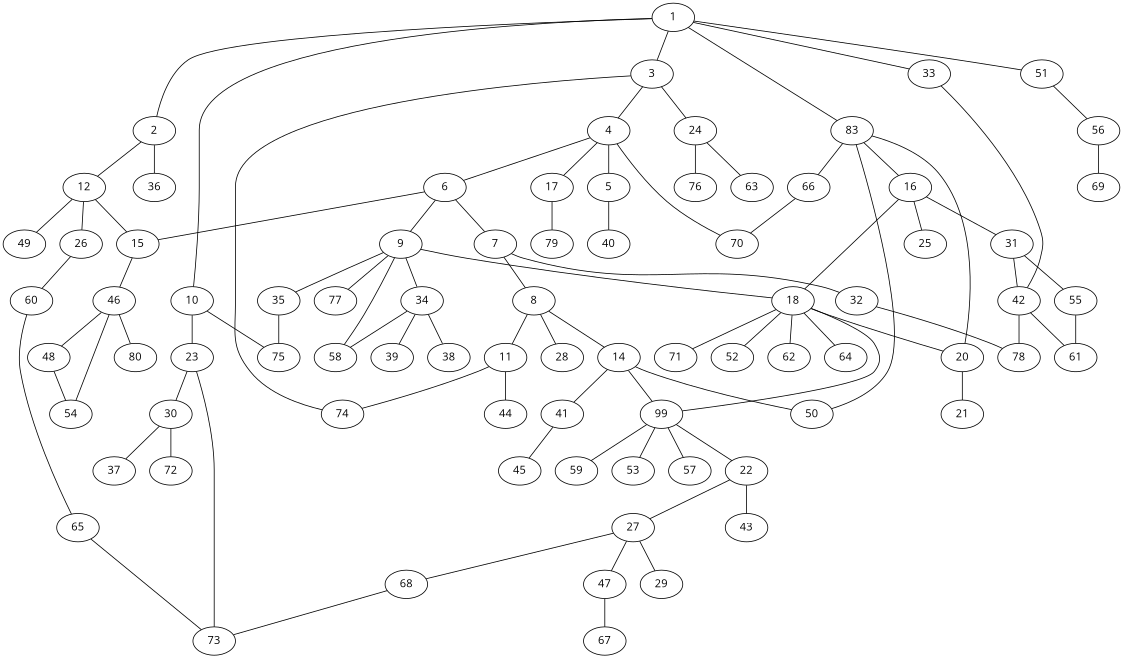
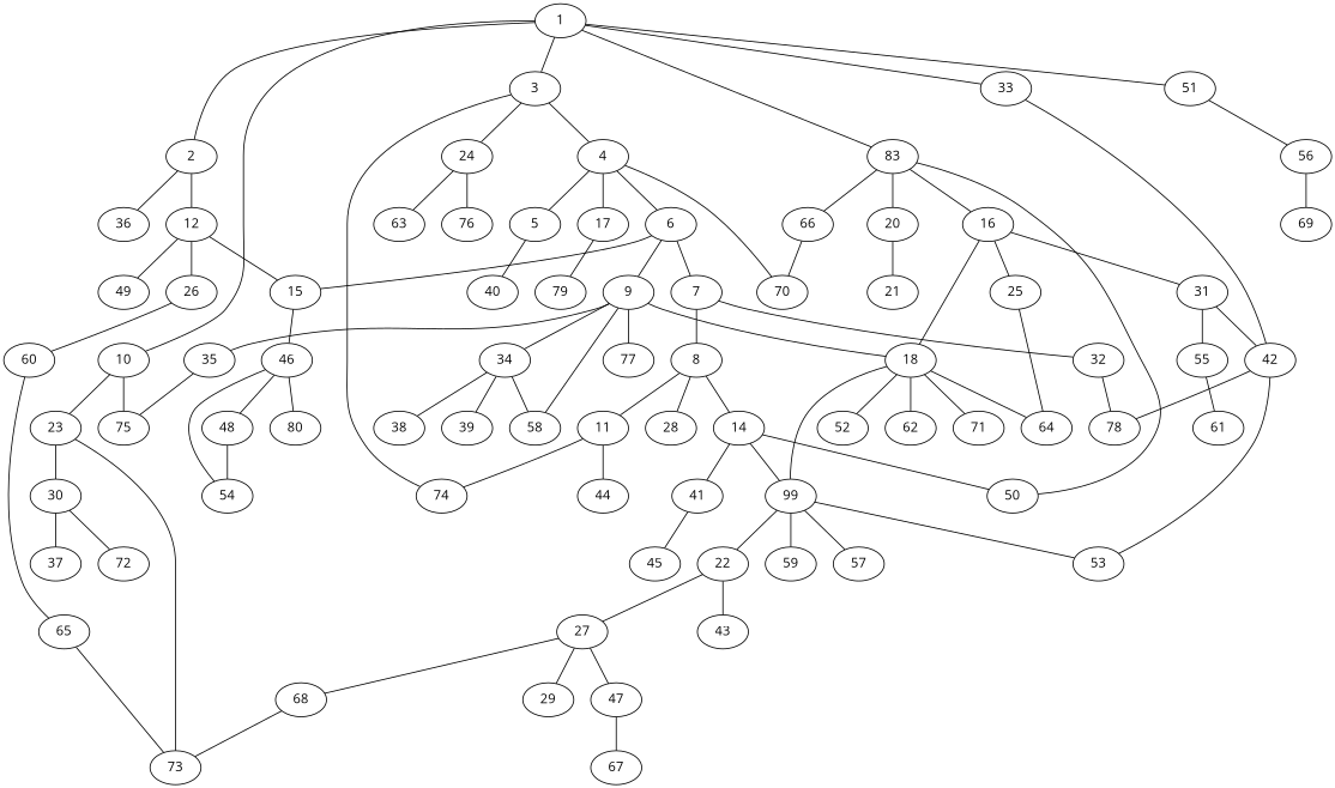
  graph {
    fontname="Open Sans"
    node [fontname="Open Sans"]
    edge [fontname="Open Sans"]
    1
    2
    3
    10
    n5 [label=83]
    33
    51
    12
    36
    4
    24
    74
    23
    75
    16
    20
    50
    66
    42
    56
    15
    26
    49
    5
    6
    17
    70
    63
    76
    30
    73
    18
    25
    31
    21
    78
    53
    69
    46
    60
    40
    7
    9
    79
    8
    32
    34
    35
    58
    77
    11
    14
    28
    n54 [label=99]
    52
    62
    64
    71
    38
    39
    48
    80
    54
    44
    41
    22
    57
    59
    45
    37
    72
    65
    55
    27
    43
    61
    29
    47
    68
    67
    1 -- 2
    1 -- 3
    1 -- 10
    1 -- n5
    1 -- 33
    1 -- 51
    2 -- 12
    2 -- 36
    3 -- 4
    3 -- 24
    3 -- 74
    10 -- 23
    10 -- 75
    n5 -- 16
    n5 -- 20
    n5 -- 50
    n5 -- 66
    33 -- 42
    51 -- 56
    12 -- 15
    12 -- 26
    12 -- 49
    4 -- 5
    4 -- 6
    4 -- 17
    4 -- 70
    24 -- 63
    24 -- 76
    23 -- 30
    23 -- 73
    16 -- 18
    16 -- 25
    16 -- 31
    20 -- 21
    66 -- 70
    42 -- 78
-   42 -- 61
+   42 -- 53
    56 -- 69
    15 -- 46
    26 -- 60
    5 -- 40
    6 -- 15
    6 -- 7
    6 -- 9
    17 -- 79
    30 -- 37
    30 -- 72
-   18 -- 20
    18 -- n54
    18 -- 52
    18 -- 62
    18 -- 64
    18 -- 71
+   25 -- 64
    31 -- 42
    31 -- 55
    46 -- 48
    46 -- 80
    46 -- 54
    60 -- 65
    7 -- 8
    7 -- 32
    9 -- 18
    9 -- 34
    9 -- 35
    9 -- 58
    9 -- 77
    8 -- 11
    8 -- 14
    8 -- 28
    32 -- 78
    34 -- 58
    34 -- 38
    34 -- 39
    35 -- 75
    11 -- 74
    11 -- 44
    14 -- 50
    14 -- n54
    14 -- 41
    n54 -- 53
    n54 -- 22
    n54 -- 57
    n54 -- 59
    48 -- 54
    41 -- 45
    22 -- 27
    22 -- 43
    65 -- 73
    55 -- 61
    27 -- 29
    27 -- 47
    27 -- 68
    47 -- 67
    68 -- 73
  }
